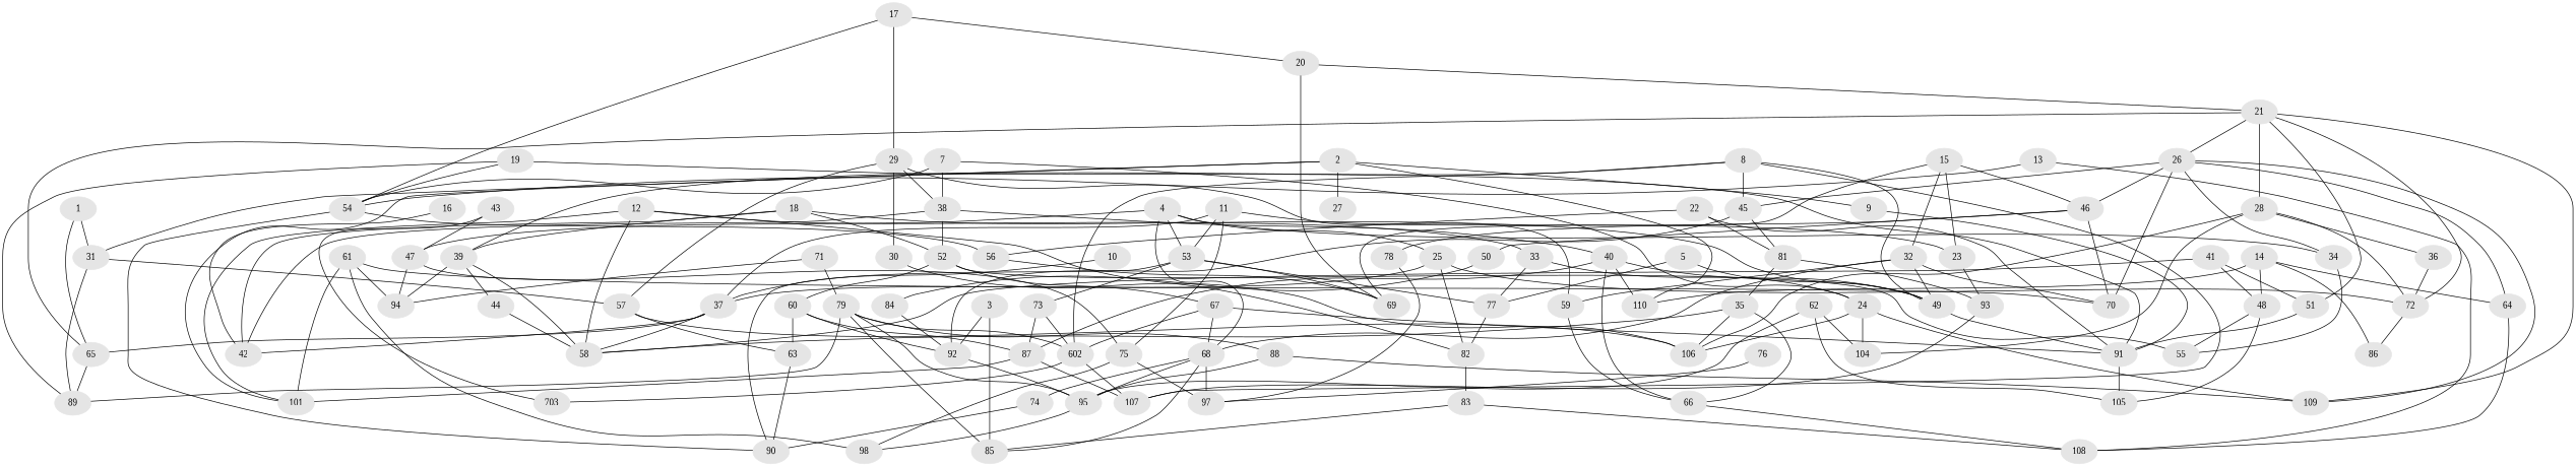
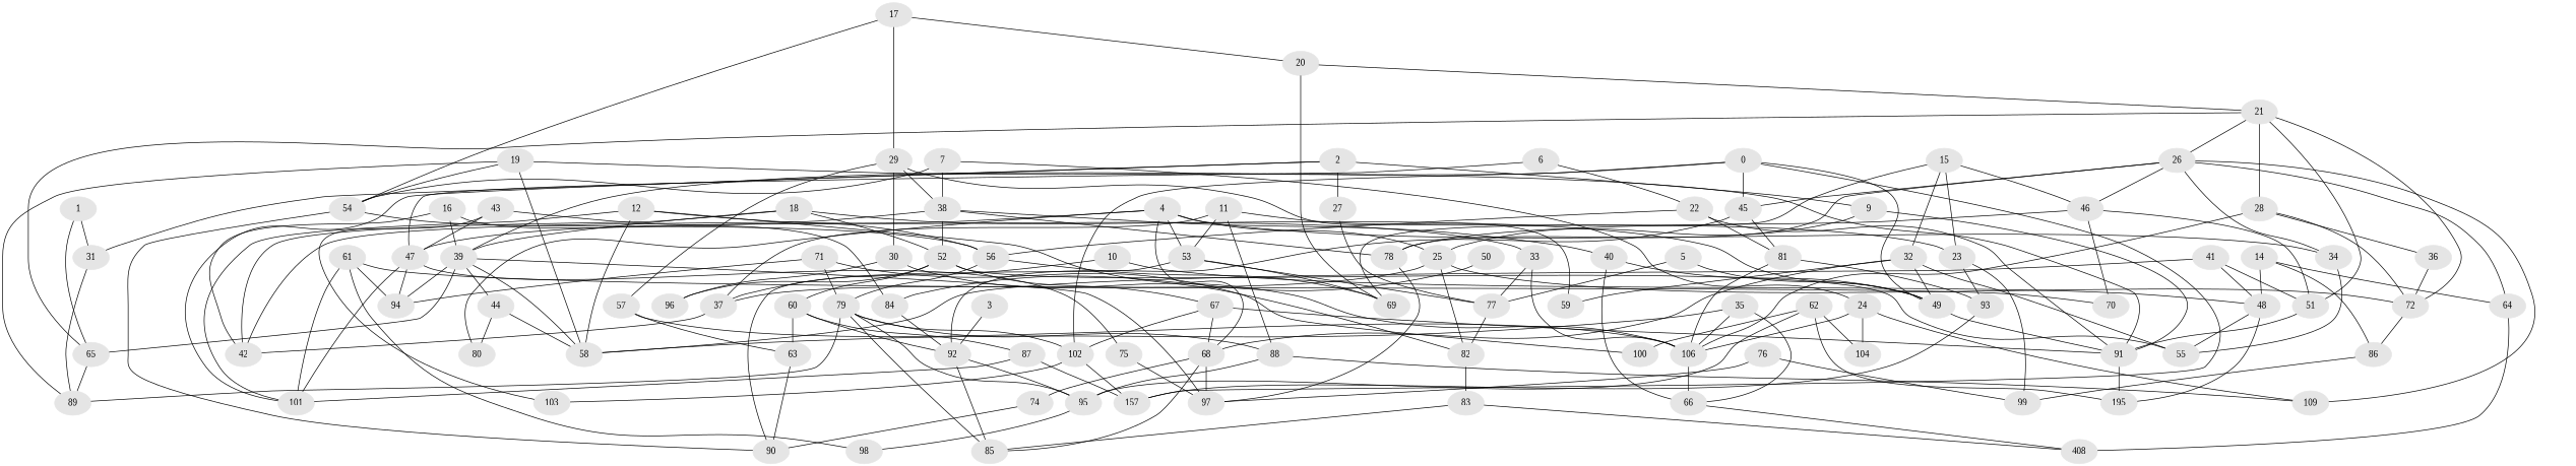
  graph {
    fontname="Liberation Serif"
    node [color=gray90 fontname="Liberation Serif" style=filled]
    edge [fontname="Liberation Serif"]
    1
    31
    65
    89
    57
    2
    9
    27
    101
-   110
    25
    91
    77
    3
    85
    92
    95
    4
    34
    47
    53
    68
+   80
    37
    82
    72
    55
    75
    94
    69
-   73
    90
    97
    74
    5
    49
+   6
    22
    56
    81
    7
    24
    38
    54
    109
    104
    106
    42
    52
    78
    40
-   8
+   8 [label=0]
    39
    45
-   102 [label=602]
-   107
+   102
+   107 [label=157]
    58
    44
-   103 [label=703]
-   105
+   103
+   105 [label=195]
    10
    48
    11
    23
    93
+   99
    98
    12
    33
    83
-   13
-   108
+   108 [label=408]
    14
    64
    86
    15
    32
    46
    59
    70
    50
    16
    84
    17
    20
    29
    21
    30
    18
+   96
    60
    67
    19
    26
    28
    51
    36
    79
    63
    66
    35
    87
    41
    43
    88
    61
    62
+   100
    71
    76
    1 -- 31
    1 -- 65
    31 -- 89
-   31 -- 57
    65 -- 89
    57 -- 106
    57 -- 63
    2 -- 31
    2 -- 9
    2 -- 27
    2 -- 101
-   2 -- 110
+   9 -- 25
    9 -- 91
+   27 -- 77
    25 -- 37
    25 -- 82
    25 -- 72
    91 -- 105
    77 -- 82
-   3 -- 85
+   92 -- 85
    3 -- 92
    92 -- 95
    95 -- 98
    4 -- 25
    4 -- 34
    4 -- 47
    4 -- 53
    4 -- 68
+   4 -- 80
    34 -- 55
+   47 -- 101
    47 -- 75
    47 -- 94
    53 -- 77
    53 -- 69
-   53 -- 73
    53 -- 90
    68 -- 85
-   68 -- 95
    68 -- 97
    68 -- 74
-   37 -- 65
+   39 -- 65
    37 -- 42
    82 -- 83
    72 -- 86
    75 -- 97
-   75 -- 98
-   73 -- 102
-   73 -- 87
    74 -- 90
    5 -- 77
    5 -- 49
    49 -- 91
+   6 -- 47
+   6 -- 22
    22 -- 91
    22 -- 56
    22 -- 81
    56 -- 69
-   81 -- 35
+   56 -- 79
+   81 -- 106
    81 -- 93
    7 -- 24
    7 -- 38
    7 -- 54
    24 -- 109
    24 -- 104
    24 -- 106
    38 -- 42
    38 -- 52
+   38 -- 78
    38 -- 40
    54 -- 90
    54 -- 56
    52 -- 55
+   52 -- 96
    52 -- 60
    52 -- 67
    78 -- 97
-   40 -- 110
    40 -- 49
    40 -- 66
-   40 -- 87
    8 -- 49
    8 -- 39
    8 -- 45
    8 -- 102
    8 -- 107
    39 -- 94
+   39 -- 97
    39 -- 58
    39 -- 44
    45 -- 92
    45 -- 81
    102 -- 107
    102 -- 103
+   44 -- 80
    44 -- 58
    10 -- 37
+   10 -- 48
    48 -- 55
    48 -- 105
    11 -- 53
    11 -- 37
-   11 -- 75
+   11 -- 88
    11 -- 23
    23 -- 93
+   23 -- 99
    93 -- 107
    12 -- 101
    12 -- 82
    12 -- 58
    12 -- 33
    33 -- 77
-   33 -- 24
+   33 -- 106
    83 -- 85
    83 -- 108
-   13 -- 54
-   13 -- 108
-   14 -- 110
    14 -- 48
    14 -- 64
    14 -- 86
    64 -- 108
+   86 -- 99
    15 -- 69
    15 -- 23
    15 -- 32
    15 -- 46
    32 -- 68
    32 -- 49
    32 -- 59
-   32 -- 70
+   32 -- 55
    46 -- 78
    46 -- 70
-   46 -- 50
-   59 -- 66
+   46 -- 51
+   106 -- 66
    50 -- 84
    16 -- 42
+   16 -- 39
+   16 -- 84
    84 -- 92
    17 -- 54
    17 -- 20
    17 -- 29
    20 -- 69
    20 -- 21
    29 -- 57
    29 -- 38
    29 -- 59
    29 -- 30
    21 -- 65
    21 -- 72
-   21 -- 109
    21 -- 26
    21 -- 28
    21 -- 51
    30 -- 106
+   30 -- 96
    18 -- 49
    18 -- 42
    18 -- 52
    18 -- 39
    60 -- 92
    60 -- 63
    60 -- 87
    67 -- 91
    67 -- 68
    67 -- 102
    19 -- 89
    19 -- 91
    19 -- 54
-   37 -- 58
+   19 -- 58
    26 -- 34
    26 -- 109
-   26 -- 70
+   26 -- 78
    26 -- 45
    26 -- 64
    26 -- 46
    28 -- 72
-   28 -- 104
    28 -- 106
    28 -- 36
    51 -- 91
    36 -- 72
    79 -- 89
    79 -- 85
    79 -- 95
    79 -- 102
    79 -- 88
    63 -- 90
    66 -- 108
    35 -- 106
    35 -- 58
    35 -- 66
    87 -- 101
    87 -- 107
    41 -- 58
    41 -- 48
    41 -- 51
    43 -- 47
+   43 -- 56
    43 -- 103
    88 -- 95
    88 -- 109
    61 -- 101
    61 -- 94
    61 -- 98
    61 -- 70
    62 -- 95
    62 -- 104
    62 -- 105
+   62 -- 100
    71 -- 94
    71 -- 79
+   71 -- 100
    76 -- 97
+   76 -- 99
  }
